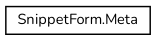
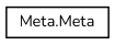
  digraph {
    rankdir=LR
    fontname=Nunito
-   n1 [color=black fillcolor=white fontname=Nunito fontsize=10 height=0.2 label="SnippetForm.Meta" shape=record style=filled width=0.4]
+   n1 [color=black fillcolor=white fontname=Nunito fontsize=10 height=0.2 label="Meta.Meta" shape=record style=filled width=0.4]
  }
